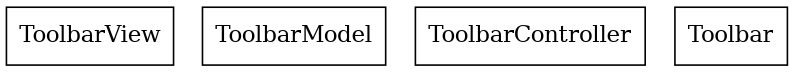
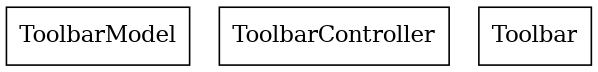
  strict digraph {
    rankdir=TB
    fontname="DejaVu Serif"
    node [shape=record fontname="DejaVu Serif"]
-   n1 [label=ToolbarView]
    n2 [label=ToolbarModel]
    n3 [label=ToolbarController]
    n4 [label=Toolbar]
  }
